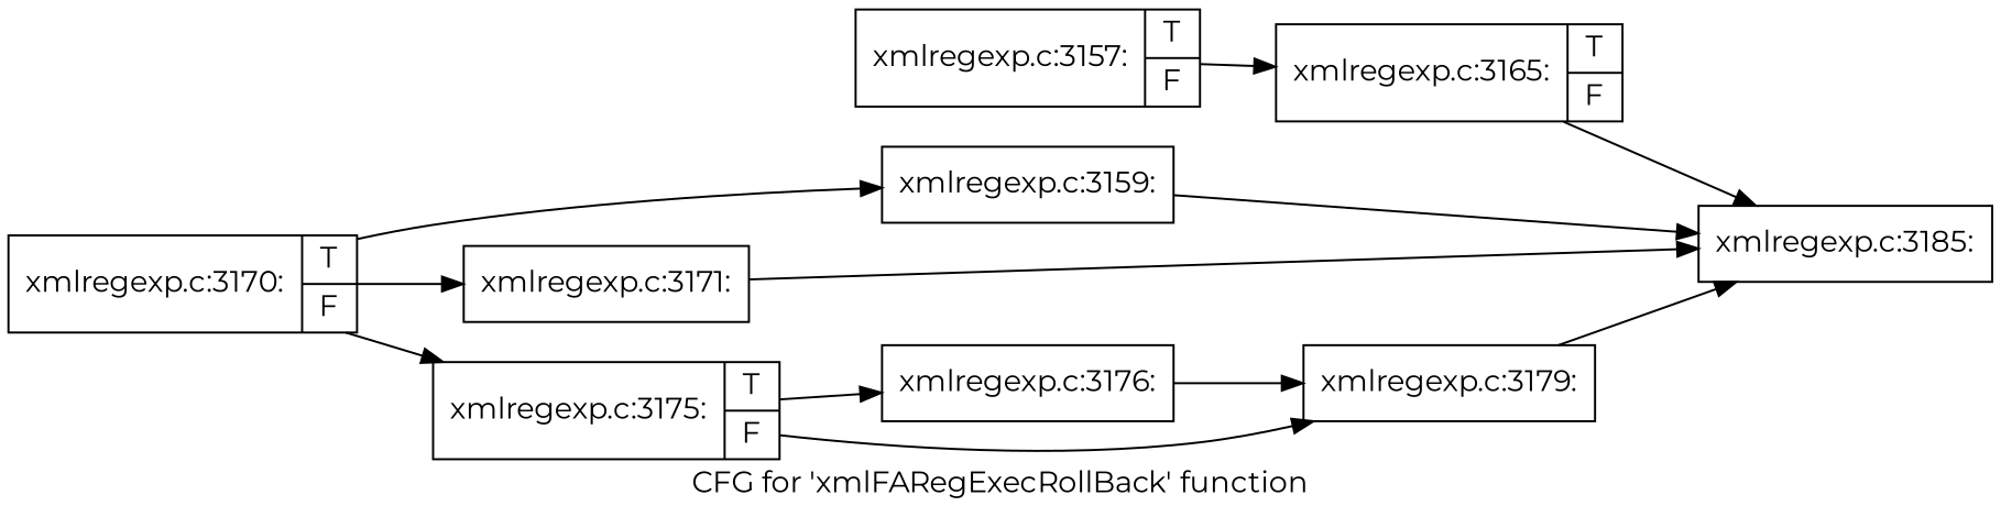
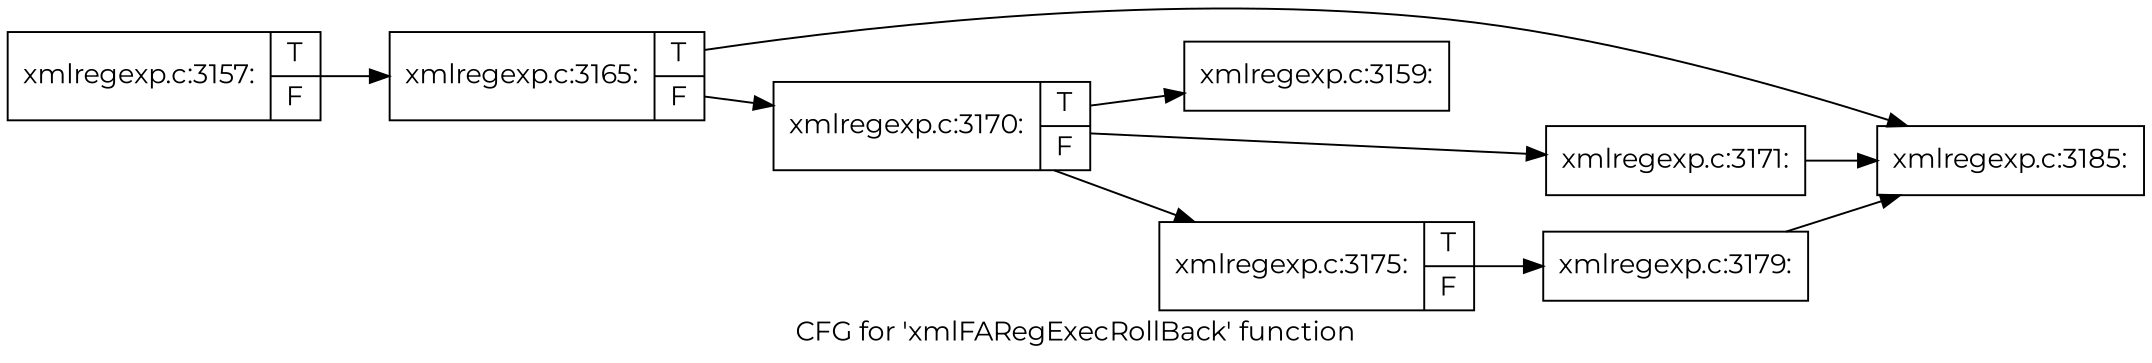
  digraph {
    fontname=Montserrat
    label="CFG for 'xmlFARegExecRollBack' function"
    rankdir=LR
    node [fontname=Montserrat shape=record]
    edge [fontname=Montserrat]
    n1 [label="{xmlregexp.c:3157:|{<s0>T|<s1>F}}"]
    n2 [label="{xmlregexp.c:3165:|{<s0>T|<s1>F}}"]
    n3 [label="{xmlregexp.c:3159:}"]
    n4 [label="{xmlregexp.c:3185:}"]
    n5 [label="{xmlregexp.c:3170:|{<s0>T|<s1>F}}"]
    n6 [label="{xmlregexp.c:3171:}"]
    n7 [label="{xmlregexp.c:3175:|{<s0>T|<s1>F}}"]
-   n8 [label="{xmlregexp.c:3176:}"]
    n9 [label="{xmlregexp.c:3179:}"]
    n1 -> n2
    n2 -> n4
-   n3 -> n4
+   n2 -> n5
    n5 -> n3
    n5 -> n6
    n5 -> n7
    n6 -> n4
-   n7 -> n8
    n7 -> n9
-   n8 -> n9
    n9 -> n4
  }
